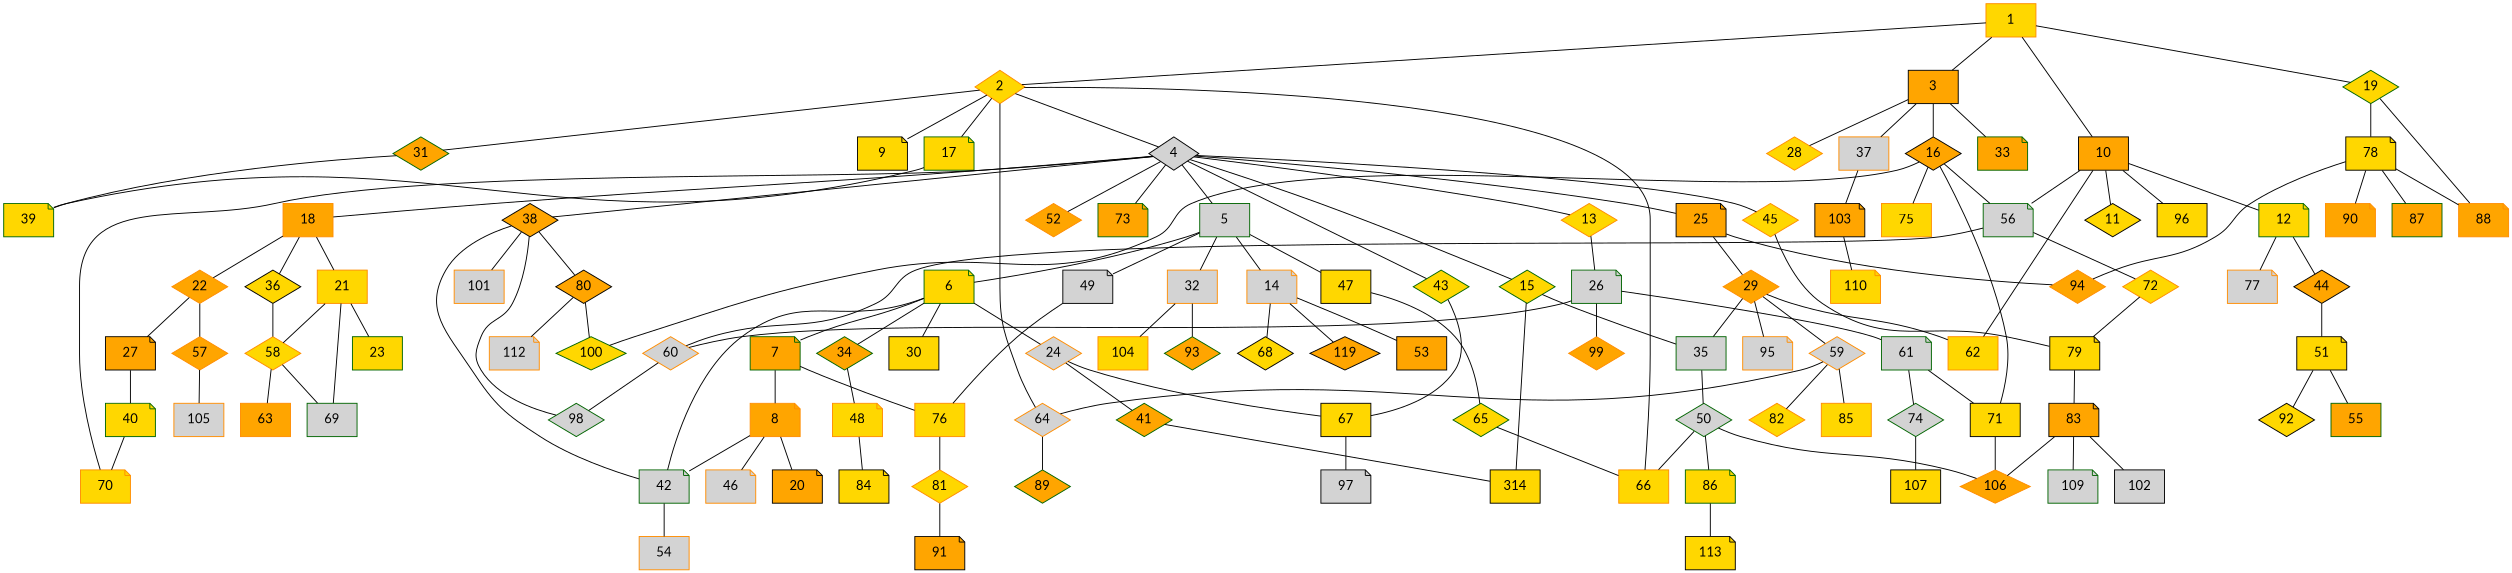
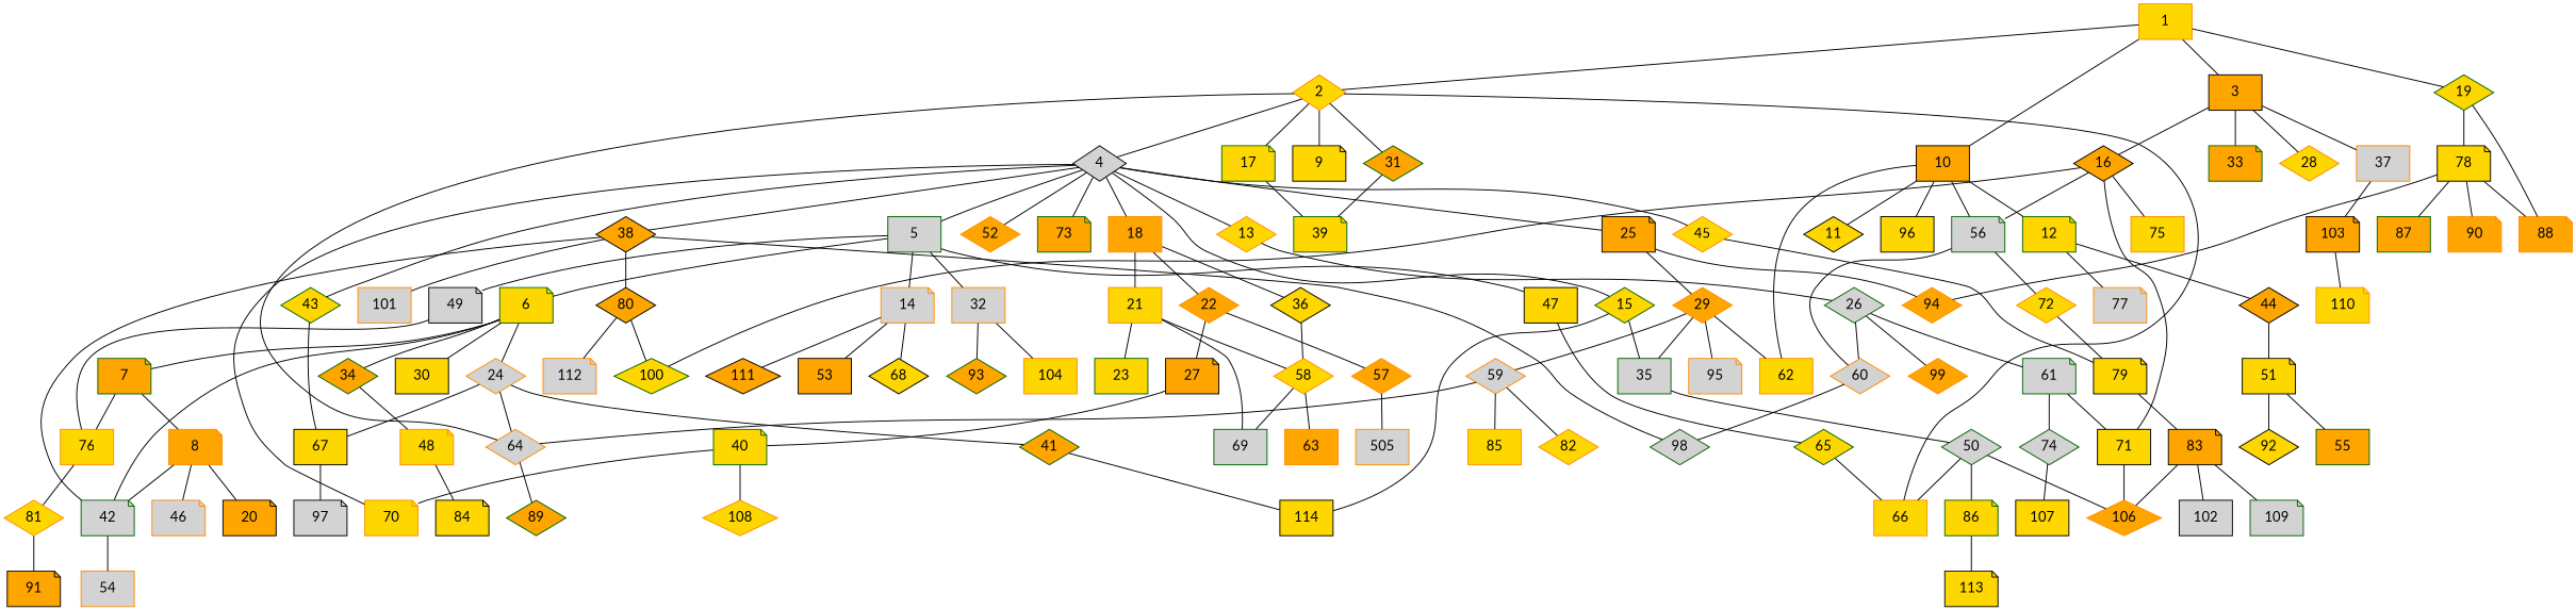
  graph {
    fontname=Lato
    node [color=darkorange fillcolor=gold fontname=Lato shape=diamond style=filled]
    edge [fontname=Lato]
    1 [shape=box]
    2
    3 [color=black fillcolor=orange shape=box]
    10 [color=black fillcolor=orange shape=box]
    19 [color=darkgreen]
    4 [color=black fillcolor=lightgrey]
    9 [color=black shape=note]
    17 [color=darkgreen shape=note]
    31 [color=darkgreen fillcolor=orange]
    64 [fillcolor=lightgrey]
    66 [shape=box]
    16 [color=black fillcolor=orange]
    28
    33 [color=darkgreen fillcolor=orange shape=note]
    37 [fillcolor=lightgrey shape=box]
    11 [color=black]
    12 [color=darkgreen shape=note]
    56 [color=darkgreen fillcolor=lightgrey shape=note]
    62 [shape=box]
    96 [color=black shape=box]
    78 [color=black shape=note]
    88 [fillcolor=orange shape=note]
    5 [color=darkgreen fillcolor=lightgrey shape=box]
    13
    15 [color=darkgreen]
    18 [fillcolor=orange shape=box]
    25 [color=black fillcolor=orange shape=note]
    38 [color=black fillcolor=orange]
    43 [color=darkgreen]
    45
    52 [fillcolor=orange]
    70 [shape=note]
    73 [color=darkgreen fillcolor=orange shape=note]
    39 [color=darkgreen shape=note]
    89 [color=darkgreen fillcolor=orange]
    71 [color=black shape=box]
    75 [shape=box]
    100 [color=darkgreen]
    103 [color=black fillcolor=orange shape=note]
    6 [color=darkgreen shape=note]
    14 [fillcolor=lightgrey shape=note]
    32 [fillcolor=lightgrey shape=box]
    47 [color=black shape=box]
    49 [color=black fillcolor=lightgrey shape=note]
-   26 [color=darkgreen fillcolor=lightgrey shape=note]
+   26 [color=darkgreen fillcolor=lightgrey]
    35 [color=darkgreen fillcolor=lightgrey shape=box]
-   114 [color=black shape=box label=314]
+   114 [color=black shape=box]
    21 [shape=box]
    22 [fillcolor=orange]
    36 [color=black]
    29 [fillcolor=orange]
    94 [fillcolor=orange]
    42 [color=darkgreen fillcolor=lightgrey shape=note]
    80 [color=black fillcolor=orange]
    98 [color=darkgreen fillcolor=lightgrey]
    101 [fillcolor=lightgrey shape=box]
    67 [color=black shape=box]
    79 [color=black shape=note]
    7 [color=darkgreen fillcolor=orange shape=note]
    24 [fillcolor=lightgrey]
    30 [color=black shape=box]
    34 [color=darkgreen fillcolor=orange]
    53 [color=black fillcolor=orange shape=box]
    68 [color=black]
-   111 [color=black fillcolor=orange label=119]
+   111 [color=black fillcolor=orange]
    93 [color=darkgreen fillcolor=orange]
    104 [shape=box]
    65 [color=darkgreen]
    76 [shape=box]
    8 [fillcolor=orange shape=note]
    41 [color=darkgreen fillcolor=orange]
    48 [shape=note]
    54 [fillcolor=lightgrey shape=box]
    20 [color=black fillcolor=orange shape=note]
    46 [fillcolor=lightgrey shape=note]
    81
    44 [color=black fillcolor=orange]
    77 [fillcolor=lightgrey shape=note]
    60 [fillcolor=lightgrey]
    72
    51 [color=black shape=note]
    61 [color=darkgreen fillcolor=lightgrey shape=note]
    99 [fillcolor=orange]
    50 [color=darkgreen fillcolor=lightgrey]
    106 [fillcolor=orange]
    23 [color=darkgreen shape=box]
    58
    69 [color=darkgreen fillcolor=lightgrey shape=box]
    27 [color=black fillcolor=orange shape=note]
    57 [fillcolor=orange]
    87 [color=darkgreen fillcolor=orange shape=box]
    90 [fillcolor=orange shape=note]
    63 [fillcolor=orange shape=box]
    40 [color=darkgreen shape=note]
-   105 [fillcolor=lightgrey shape=box]
+   105 [fillcolor=lightgrey shape=box label=505]
    97 [color=black fillcolor=lightgrey shape=note]
    59 [fillcolor=lightgrey]
    95 [fillcolor=lightgrey shape=note]
    74 [color=darkgreen fillcolor=lightgrey]
+   108
    82
    85 [shape=box]
    84 [color=black shape=note]
    86 [color=darkgreen shape=note]
    110 [shape=note]
    112 [fillcolor=lightgrey shape=note]
    55 [color=darkgreen fillcolor=orange shape=box]
    92 [color=black]
    83 [color=black fillcolor=orange shape=note]
    113 [color=black shape=note]
    107 [color=black shape=box]
    91 [color=black fillcolor=orange shape=note]
    102 [color=black fillcolor=lightgrey shape=box]
    109 [color=darkgreen fillcolor=lightgrey shape=note]
    1 -- 2
    1 -- 3
    1 -- 10
    1 -- 19
    2 -- 4
    2 -- 9
    2 -- 17
    2 -- 31
    2 -- 64
    2 -- 66
    3 -- 16
    3 -- 28
    3 -- 33
    3 -- 37
    10 -- 11
    10 -- 12
    10 -- 56
    10 -- 62
    10 -- 96
    19 -- 78
    19 -- 88
    4 -- 5
    4 -- 13
    4 -- 15
    4 -- 18
    4 -- 25
    4 -- 38
    4 -- 43
    4 -- 45
    4 -- 52
    4 -- 70
    4 -- 73
    17 -- 39
    31 -- 39
    64 -- 89
    16 -- 56
    16 -- 71
    16 -- 75
    16 -- 100
    37 -- 103
    12 -- 44
    12 -- 77
    56 -- 60
    56 -- 72
    78 -- 88
    78 -- 94
    78 -- 87
    78 -- 90
    5 -- 6
    5 -- 14
    5 -- 32
    5 -- 47
    5 -- 49
    13 -- 26
    15 -- 35
    15 -- 114
    18 -- 21
    18 -- 22
    18 -- 36
    25 -- 29
    25 -- 94
    38 -- 42
    38 -- 80
    38 -- 98
    38 -- 101
    43 -- 67
    45 -- 79
    71 -- 106
    103 -- 110
    6 -- 42
    6 -- 7
    6 -- 24
    6 -- 30
    6 -- 34
    14 -- 53
    14 -- 68
    14 -- 111
    32 -- 93
    32 -- 104
    47 -- 65
    49 -- 76
    26 -- 60
    26 -- 61
    26 -- 99
    35 -- 50
    21 -- 23
    21 -- 58
    21 -- 69
    22 -- 27
    22 -- 57
    36 -- 58
    29 -- 62
    29 -- 35
    29 -- 59
    29 -- 95
    42 -- 54
    80 -- 100
    80 -- 112
    67 -- 97
    79 -- 83
    7 -- 76
    7 -- 8
+   24 -- 64
    24 -- 67
    24 -- 41
    34 -- 48
    65 -- 66
    76 -- 81
    8 -- 42
    8 -- 20
    8 -- 46
    41 -- 114
    48 -- 84
    81 -- 91
    44 -- 51
    60 -- 98
    72 -- 79
    51 -- 55
    51 -- 92
    61 -- 71
    61 -- 74
    50 -- 66
    50 -- 106
    50 -- 86
    58 -- 69
    58 -- 63
    27 -- 40
    57 -- 105
    40 -- 70
+   40 -- 108
    59 -- 64
    59 -- 82
    59 -- 85
    74 -- 107
    86 -- 113
    83 -- 106
    83 -- 102
    83 -- 109
  }
